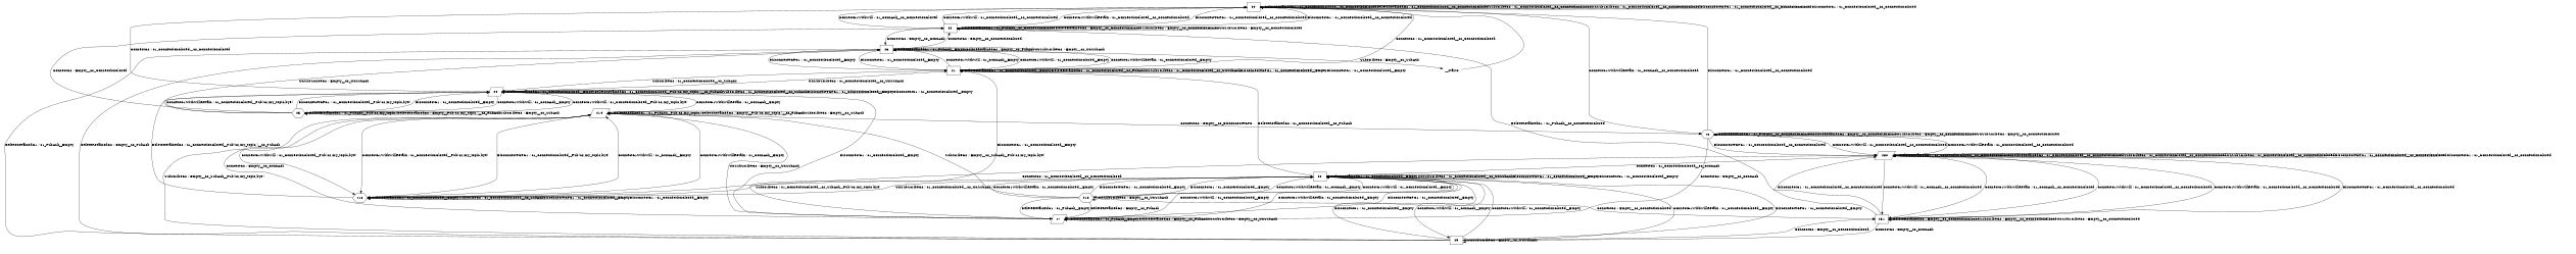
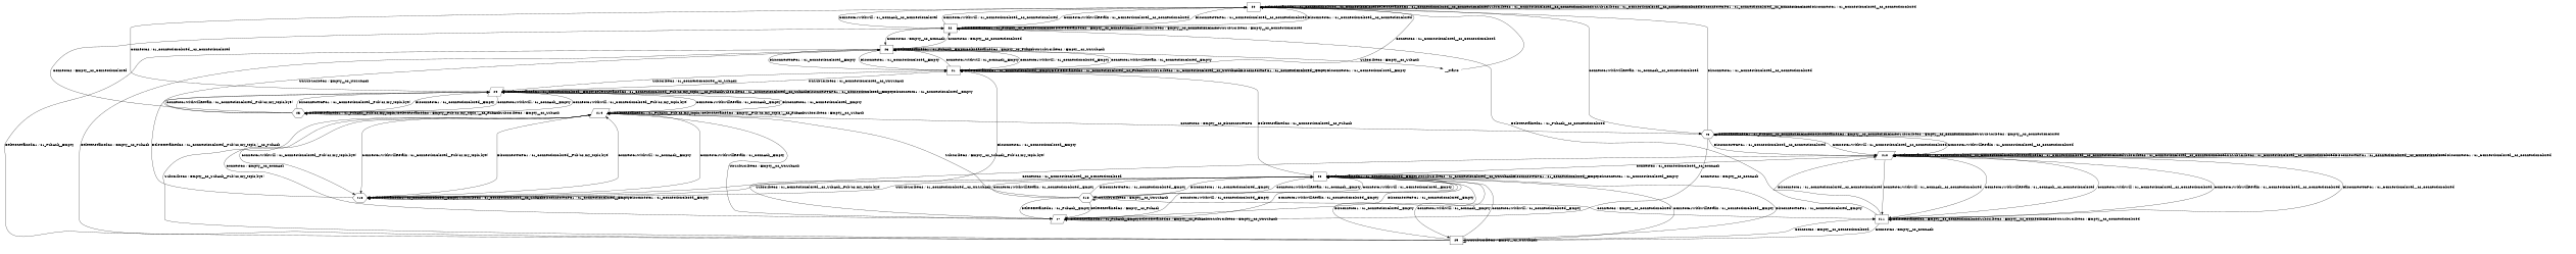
  digraph {
    node [shape=box]
    n1 [label=s0]
    n2 [label=s2]
    n3 [label=s6 shape=hexagon]
    n4 [label=s1]
    n5 [label=s3]
    n6 [label=s4 shape=parallelogram]
    n7 [label=s7 shape=parallelogram]
-   n8 [label=s80 shape=parallelogram]
+   n8 [label=s10 shape=parallelogram]
    __start0 [shape=none]
    n10 [label=s5 shape=hexagon]
    n11 [label=s14 shape=parallelogram]
    n12 [label=s8]
-   n13 [label=s51]
+   n13 [label=s11]
    n14 [label=s18 shape=hexagon]
    n15 [label=s9]
    n16 [label=s13 shape=hexagon]
    n1 -> n1 [label="DeleteRetainedC1 / c1_ConnectionClosed__c2_ConnectionClosed"]
    n1 -> n1 [label="DeleteRetainedC2 / c1_ConnectionClosed__c2_ConnectionClosed"]
    n1 -> n1 [label="SubscribeC2 / c1_ConnectionClosed__c2_ConnectionClosed"]
    n1 -> n1 [label="UnSubScribeC2 / c1_ConnectionClosed__c2_ConnectionClosed"]
    n1 -> n1 [label="DisconnectTCPC1 / c1_ConnectionClosed__c2_ConnectionClosed"]
    n1 -> n1 [label="DisconnectC1 / c1_ConnectionClosed__c2_ConnectionClosed"]
    n1 -> n2 [label="ConnectC1WithWill / c1_ConnAck__c2_ConnectionClosed"]
    n1 -> n3 [label="ConnectC1WithWillRetain / c1_ConnAck__c2_ConnectionClosed"]
    n2 -> n1 [label="ConnectC1WithWill / c1_ConnectionClosed__c2_ConnectionClosed"]
    n2 -> n1 [label="ConnectC1WithWillRetain / c1_ConnectionClosed__c2_ConnectionClosed"]
    n2 -> n1 [label="DisconnectTCPC1 / c1_ConnectionClosed__c2_ConnectionClosed"]
    n2 -> n1 [label="DisconnectC1 / c1_ConnectionClosed__c2_ConnectionClosed"]
    n2 -> n2 [label="DeleteRetainedC1 / c1_PubAck__c2_ConnectionClosed"]
    n2 -> n2 [label="DeleteRetainedC2 / Empty__c2_ConnectionClosed"]
    n2 -> n2 [label="SubscribeC2 / Empty__c2_ConnectionClosed"]
    n2 -> n2 [label="UnSubScribeC2 / Empty__c2_ConnectionClosed"]
    n2 -> n5 [label="ConnectC2 / Empty__c2_ConnAck"]
    n3 -> n1 [label="DisconnectC1 / c1_ConnectionClosed__c2_ConnectionClosed"]
    n3 -> n3 [label="DeleteRetainedC1 / c1_PubAck__c2_ConnectionClosed"]
    n3 -> n3 [label="DeleteRetainedC2 / Empty__c2_ConnectionClosed"]
    n3 -> n3 [label="SubscribeC2 / Empty__c2_ConnectionClosed"]
    n3 -> n3 [label="UnSubScribeC2 / Empty__c2_ConnectionClosed"]
    n3 -> n7 [label="ConnectC2 / Empty__c2_ConnAck"]
    n3 -> n8 [label="ConnectC1WithWill / c1_ConnectionClosed__c2_ConnectionClosed"]
    n3 -> n8 [label="ConnectC1WithWillRetain / c1_ConnectionClosed__c2_ConnectionClosed"]
    n3 -> n8 [label="DisconnectTCPC1 / c1_ConnectionClosed__c2_ConnectionClosed"]
    n4 -> n1 [label="ConnectC2 / c1_ConnectionClosed__c2_ConnectionClosed"]
    n4 -> n4 [label="DeleteRetainedC1 / c1_ConnectionClosed__Empty"]
    n4 -> n4 [label="DeleteRetainedC2 / c1_ConnectionClosed__c2_PubAck"]
    n4 -> n4 [label="UnSubScribeC2 / c1_ConnectionClosed__c2_UnSubAck"]
    n4 -> n4 [label="DisconnectTCPC1 / c1_ConnectionClosed__Empty"]
    n4 -> n4 [label="DisconnectC1 / c1_ConnectionClosed__Empty"]
    n4 -> n5 [label="ConnectC1WithWill / c1_ConnAck__Empty"]
    n4 -> n6 [label="SubscribeC2 / c1_ConnectionClosed__c2_SubAck"]
    n5 -> n2 [label="ConnectC2 / Empty__c2_ConnectionClosed"]
    n5 -> n4 [label="ConnectC1WithWill / c1_ConnectionClosed__Empty"]
    n5 -> n4 [label="ConnectC1WithWillRetain / c1_ConnectionClosed__Empty"]
    n5 -> n4 [label="DisconnectTCPC1 / c1_ConnectionClosed__Empty"]
    n5 -> n4 [label="DisconnectC1 / c1_ConnectionClosed__Empty"]
    n5 -> n5 [label="DeleteRetainedC1 / c1_PubAck__Empty"]
    n5 -> n5 [label="DeleteRetainedC2 / Empty__c2_PubAck"]
    n5 -> n5 [label="UnSubScribeC2 / Empty__c2_UnSubAck"]
    n5 -> __start0 [label="SubscribeC2 / Empty__c2_SubAck"]
    n6 -> n1 [label="ConnectC2 / c1_ConnectionClosed__c2_ConnectionClosed"]
    n6 -> n4 [label="UnSubScribeC2 / c1_ConnectionClosed__c2_UnSubAck"]
    n6 -> n6 [label="DeleteRetainedC1 / c1_ConnectionClosed__Empty"]
    n6 -> n6 [label="DeleteRetainedC2 / c1_ConnectionClosed__Pub(c2,my_topic,)__c2_PubAck"]
    n6 -> n6 [label="SubscribeC2 / c1_ConnectionClosed__c2_SubAck"]
    n6 -> n6 [label="DisconnectTCPC1 / c1_ConnectionClosed__Empty"]
    n6 -> n6 [label="DisconnectC1 / c1_ConnectionClosed__Empty"]
    n6 -> n10 [label="ConnectC1WithWill / c1_ConnAck__Empty"]
    n6 -> n11 [label="ConnectC1WithWillRetain / c1_ConnAck__Empty"]
    n7 -> n4 [label="DisconnectC1 / c1_ConnectionClosed__Empty"]
    n7 -> n7 [label="DeleteRetainedC1 / c1_PubAck__Empty"]
    n7 -> n7 [label="DeleteRetainedC2 / Empty__c2_PubAck"]
    n7 -> n7 [label="UnSubScribeC2 / Empty__c2_UnSubAck"]
    n7 -> n11 [label="ConnectC2 / Empty__c2_ConnAck"]
    n7 -> n12 [label="ConnectC1WithWill / c1_ConnectionClosed__Empty"]
    n7 -> n12 [label="ConnectC1WithWillRetain / c1_ConnectionClosed__Empty"]
    n7 -> n12 [label="DisconnectTCPC1 / c1_ConnectionClosed__Empty"]
    n8 -> n8 [label="DeleteRetainedC1 / c1_ConnectionClosed__c2_ConnectionClosed"]
    n8 -> n8 [label="DeleteRetainedC2 / c1_ConnectionClosed__c2_ConnectionClosed"]
    n8 -> n8 [label="SubscribeC2 / c1_ConnectionClosed__c2_ConnectionClosed"]
    n8 -> n8 [label="UnSubScribeC2 / c1_ConnectionClosed__c2_ConnectionClosed"]
    n8 -> n8 [label="DisconnectTCPC1 / c1_ConnectionClosed__c2_ConnectionClosed"]
    n8 -> n8 [label="DisconnectC1 / c1_ConnectionClosed__c2_ConnectionClosed"]
    n8 -> n12 [label="ConnectC2 / c1_ConnectionClosed__c2_ConnAck"]
    n8 -> n13 [label="ConnectC1WithWill / c1_ConnAck__c2_ConnectionClosed"]
    n8 -> n13 [label="ConnectC1WithWillRetain / c1_ConnAck__c2_ConnectionClosed"]
    __start0 -> n1
    n10 -> n2 [label="ConnectC2 / Empty__c2_ConnectionClosed"]
    n10 -> n5 [label="UnSubScribeC2 / Empty__c2_UnSubAck"]
    n10 -> n6 [label="ConnectC1WithWill / c1_ConnectionClosed__Pub(c2,my_topic,bye)"]
    n10 -> n6 [label="ConnectC1WithWillRetain / c1_ConnectionClosed__Pub(c2,my_topic,bye)"]
    n10 -> n6 [label="DisconnectTCPC1 / c1_ConnectionClosed__Pub(c2,my_topic,bye)"]
    n10 -> n6 [label="DisconnectC1 / c1_ConnectionClosed__Empty"]
    n10 -> n10 [label="DeleteRetainedC1 / c1_PubAck__Pub(c2,my_topic,)"]
    n10 -> n10 [label="DeleteRetainedC2 / Empty__Pub(c2,my_topic,)__c2_PubAck"]
    n10 -> n10 [label="SubscribeC2 / Empty__c2_SubAck"]
    n11 -> n3 [label="ConnectC2 / Empty__c2_DisconnectTCPC"]
-   n7 -> n6 [label="DisconnectC1 / c1_ConnectionClosed__Empty"]
+   n11 -> n6 [label="DisconnectC1 / c1_ConnectionClosed__Empty"]
    n11 -> n7 [label="UnSubScribeC2 / Empty__c2_UnSubAck"]
    n11 -> n11 [label="DeleteRetainedC1 / c1_PubAck__Pub(c2,my_topic,)"]
    n11 -> n11 [label="DeleteRetainedC2 / Empty__Pub(c2,my_topic,)__c2_PubAck"]
    n11 -> n11 [label="SubscribeC2 / Empty__c2_SubAck"]
    n11 -> n14 [label="ConnectC1WithWill / c1_ConnectionClosed__Pub(c2,my_topic,bye)"]
    n11 -> n14 [label="ConnectC1WithWillRetain / c1_ConnectionClosed__Pub(c2,my_topic,bye)"]
    n11 -> n14 [label="DisconnectTCPC1 / c1_ConnectionClosed__Pub(c2,my_topic,bye)"]
    n12 -> n4 [label="DeleteRetainedC2 / c1_ConnectionClosed__c2_PubAck"]
    n12 -> n12 [label="DeleteRetainedC1 / c1_ConnectionClosed__Empty"]
    n12 -> n12 [label="UnSubScribeC2 / c1_ConnectionClosed__c2_UnSubAck"]
    n12 -> n12 [label="DisconnectTCPC1 / c1_ConnectionClosed__Empty"]
    n12 -> n12 [label="DisconnectC1 / c1_ConnectionClosed__Empty"]
    n12 -> n14 [label="SubscribeC2 / c1_ConnectionClosed__c2_SubAck__Pub(c2,my_topic,bye)"]
    n12 -> n15 [label="ConnectC1WithWill / c1_ConnAck__Empty"]
    n12 -> n16 [label="ConnectC1WithWillRetain / c1_ConnAck__Empty"]
    n13 -> n2 [label="DeleteRetainedC1 / c1_PubAck__c2_ConnectionClosed"]
    n13 -> n8 [label="ConnectC1WithWill / c1_ConnectionClosed__c2_ConnectionClosed"]
    n13 -> n8 [label="ConnectC1WithWillRetain / c1_ConnectionClosed__c2_ConnectionClosed"]
    n13 -> n8 [label="DisconnectTCPC1 / c1_ConnectionClosed__c2_ConnectionClosed"]
    n13 -> n8 [label="DisconnectC1 / c1_ConnectionClosed__c2_ConnectionClosed"]
    n13 -> n13 [label="DeleteRetainedC2 / Empty__c2_ConnectionClosed"]
    n13 -> n13 [label="SubscribeC2 / Empty__c2_ConnectionClosed"]
    n13 -> n13 [label="UnSubScribeC2 / Empty__c2_ConnectionClosed"]
    n13 -> n15 [label="ConnectC2 / Empty__c2_ConnAck"]
    n14 -> n6 [label="DeleteRetainedC2 / c1_ConnectionClosed__Pub(c2,my_topic,)__c2_PubAck"]
    n14 -> n8 [label="ConnectC2 / c1_ConnectionClosed__c2_ConnectionClosed"]
    n14 -> n11 [label="ConnectC1WithWill / c1_ConnAck__Empty"]
    n14 -> n11 [label="ConnectC1WithWillRetain / c1_ConnAck__Empty"]
    n14 -> n12 [label="UnSubScribeC2 / c1_ConnectionClosed__c2_UnSubAck"]
    n14 -> n14 [label="DeleteRetainedC1 / c1_ConnectionClosed__Empty"]
    n14 -> n14 [label="SubscribeC2 / c1_ConnectionClosed__c2_SubAck"]
    n14 -> n14 [label="DisconnectTCPC1 / c1_ConnectionClosed__Empty"]
    n14 -> n14 [label="DisconnectC1 / c1_ConnectionClosed__Empty"]
    n15 -> n5 [label="DeleteRetainedC1 / c1_PubAck__Empty"]
    n15 -> n5 [label="DeleteRetainedC2 / Empty__c2_PubAck"]
    n15 -> n11 [label="SubscribeC2 / Empty__c2_SubAck__Pub(c2,my_topic,bye)"]
    n15 -> n12 [label="ConnectC1WithWill / c1_ConnectionClosed__Empty"]
    n15 -> n12 [label="ConnectC1WithWillRetain / c1_ConnectionClosed__Empty"]
    n15 -> n12 [label="DisconnectTCPC1 / c1_ConnectionClosed__Empty"]
    n15 -> n12 [label="DisconnectC1 / c1_ConnectionClosed__Empty"]
    n15 -> n13 [label="ConnectC2 / Empty__c2_ConnectionClosed"]
    n15 -> n15 [label="UnSubScribeC2 / Empty__c2_UnSubAck"]
    n16 -> n7 [label="DeleteRetainedC1 / c1_PubAck__Empty"]
    n16 -> n7 [label="DeleteRetainedC2 / Empty__c2_PubAck"]
    n16 -> n11 [label="SubscribeC2 / Empty__c2_SubAck__Pub(c2,my_topic,bye)"]
    n16 -> n12 [label="ConnectC1WithWill / c1_ConnectionClosed__Empty"]
    n16 -> n12 [label="ConnectC1WithWillRetain / c1_ConnectionClosed__Empty"]
    n16 -> n12 [label="DisconnectTCPC1 / c1_ConnectionClosed__Empty"]
    n16 -> n12 [label="DisconnectC1 / c1_ConnectionClosed__Empty"]
    n16 -> n13 [label="ConnectC2 / Empty__c2_ConnectionClosed"]
    n16 -> n16 [label="UnSubScribeC2 / Empty__c2_UnSubAck"]
  }
